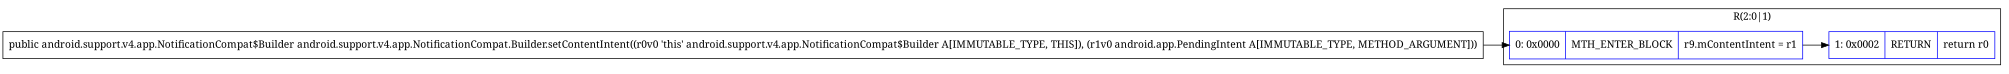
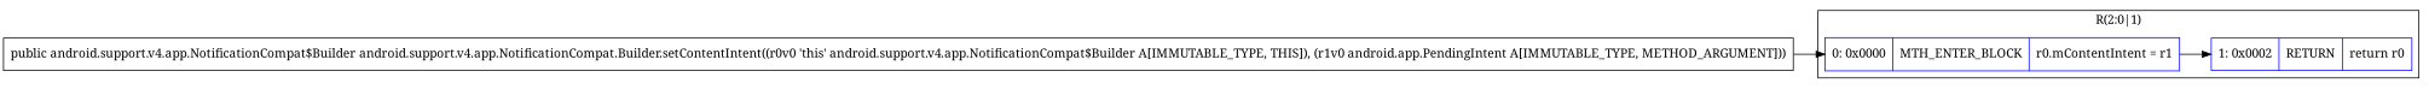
  digraph {
    rankdir=LR
    fontname="Noto Serif"
    node [color=blue shape=record fontname="Noto Serif"]
    edge [fontname="Noto Serif"]
-   n1 [label="{0\:\ 0x0000|MTH_ENTER_BLOCK\l|r9.mContentIntent = r1\l}"]
+   n1 [label="{0\:\ 0x0000|MTH_ENTER_BLOCK\l|r0.mContentIntent = r1\l}"]
    n2 [label="{1\:\ 0x0002|RETURN\l|return r0\l}"]
    n3 [label="{public android.support.v4.app.NotificationCompat$Builder android.support.v4.app.NotificationCompat.Builder.setContentIntent((r0v0 'this' android.support.v4.app.NotificationCompat$Builder A[IMMUTABLE_TYPE, THIS]), (r1v0 android.app.PendingIntent A[IMMUTABLE_TYPE, METHOD_ARGUMENT])) }" color=""]
    subgraph cluster_1 {
      label="R(2:0|1)"
      n1
      n2
    }
    n1 -> n2
    n3 -> n1
  }
